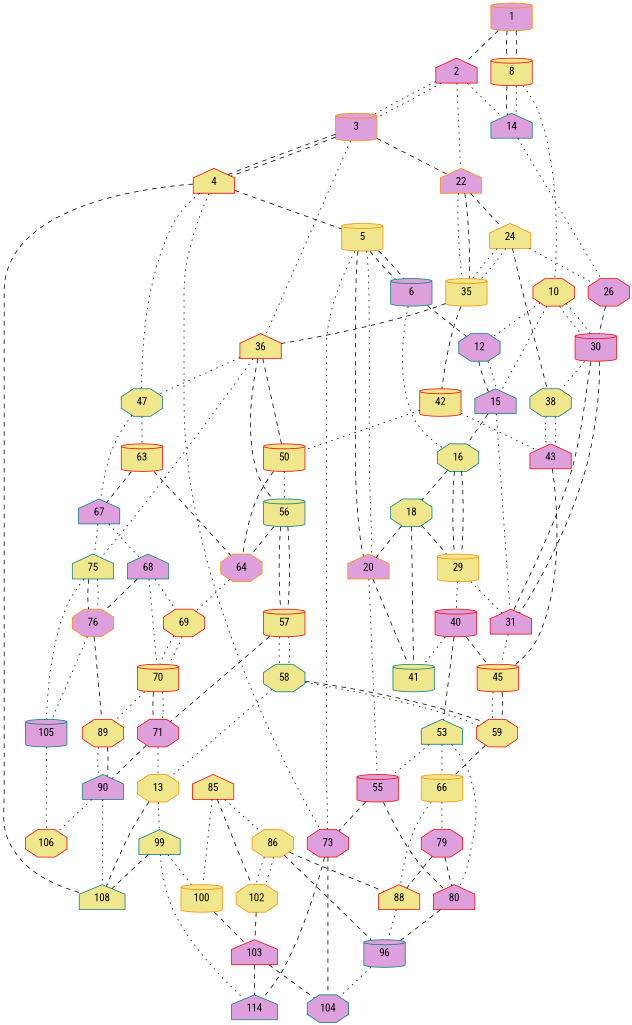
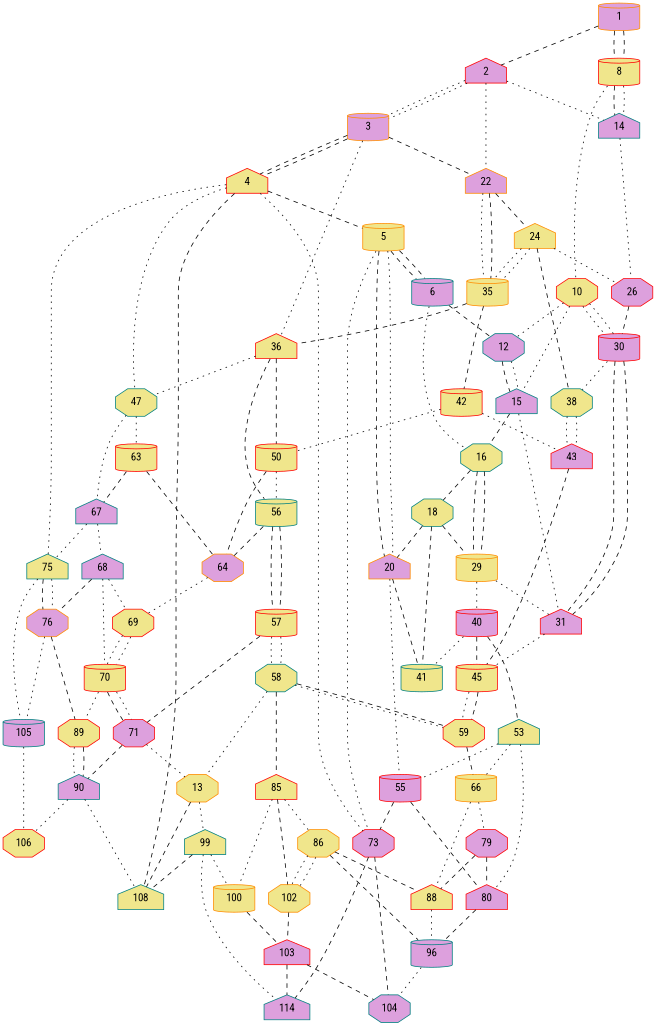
  graph {
    fontname="Roboto Condensed"
    node [color=red fillcolor=khaki fontname="Roboto Condensed" shape=cylinder style=filled]
    edge [fontname="Roboto Condensed" style=dotted]
    1 [color=darkorange fillcolor=plum]
    2 [fillcolor=plum shape=house super="+13"]
    8 [super="+9"]
    3 [color=darkorange fillcolor=plum super="+21"]
    14 [color=teal fillcolor=plum shape=house super="+27"]
    22 [color=darkorange fillcolor=plum shape=house super="+23"]
    10 [shape=octagon super="+11"]
    4 [shape=house super="+82"]
    36 [shape=house super="+48"]
    26 [fillcolor=plum shape=octagon]
    24 [color=darkorange shape=house super="+25"]
    35 [color=darkorange super="+37"]
    5 [color=darkorange]
    47 [color=teal shape=octagon super="+62"]
    73 [fillcolor=plum shape=octagon super="+113"]
    75 [color=teal shape=house super="+83"]
    108 [color=teal shape=house super="+110"]
    50 [super="+60"]
    56 [color=teal super="+61"]
    6 [color=teal fillcolor=plum super="+7"]
    20 [color=darkorange fillcolor=plum shape=house super="+52"]
    63
    67 [color=teal fillcolor=plum shape=house super="+74"]
    104 [color=teal fillcolor=plum shape=octagon]
    114 [color=teal fillcolor=plum shape=house]
    76 [color=darkorange fillcolor=plum shape=octagon super="+92"]
    105 [color=teal fillcolor=plum super="+109"]
    12 [color=teal fillcolor=plum shape=octagon]
    16 [color=teal shape=octagon super="+17"]
    41 [color=teal]
    55 [fillcolor=plum super="+72"]
    15 [color=teal fillcolor=plum shape=house super="+28"]
    18 [color=teal shape=octagon super="+19"]
    29 [color=darkorange super="+34"]
    30 [fillcolor=plum super="+33"]
    31 [fillcolor=plum shape=house super="+32"]
    38 [color=teal shape=octagon super="+39"]
    45 [super="+46"]
    40 [fillcolor=plum super="+49"]
    80 [fillcolor=plum shape=house super="+94"]
    42 [super="+51"]
    43 [fillcolor=plum shape=house super="+44"]
    53 [color=teal shape=house super="+54"]
    59 [shape=octagon]
    64 [color=darkorange fillcolor=plum shape=octagon super="+65"]
    66 [color=darkorange super="+78"]
    57
    68 [color=teal fillcolor=plum shape=house super="+77"]
    69 [shape=octagon]
    79 [fillcolor=plum shape=octagon]
    88 [shape=house super="+95"]
    96 [color=teal fillcolor=plum super="+97"]
    58 [color=teal shape=octagon super="+84"]
    71 [fillcolor=plum shape=octagon super="+91"]
    85 [shape=house super="+101"]
    n56 [color=darkorange label=13 shape=octagon super="+98"]
    90 [color=teal fillcolor=plum shape=house super="+107"]
    86 [color=darkorange shape=octagon super="+87"]
    100 [color=darkorange]
    102 [color=darkorange shape=octagon]
    99 [color=teal shape=house super="+111"]
    70 [super="+81"]
    89 [shape=octagon]
    106 [shape=octagon]
    103 [fillcolor=plum shape=house super="+112"]
    1 -- 2 [style=dashed]
    1 -- 8 [style=dashed]
    1 -- 8 [style=dashed]
    2 -- 3
    2 -- 3
    2 -- 14
    2 -- 22
    8 -- 14 [style=dashed weight=2]
    8 -- 14
    8 -- 10
    3 -- 22 [style=dashed]
    3 -- 4 [style=dashed]
    3 -- 4 [style=dashed]
    3 -- 36
    14 -- 26
    22 -- 24 [style=dashed]
    22 -- 35
    22 -- 35 [style=dashed]
    10 -- 12
    10 -- 15
    10 -- 30
    10 -- 30
    4 -- 5 [style=dashed]
    4 -- 47
    4 -- 73
-   36 -- 75
+   4 -- 75
    4 -- 108 [style=dashed]
    36 -- 47
    36 -- 50 [style=dashed]
    36 -- 56 [style=dashed]
    26 -- 30 [style=dashed]
    24 -- 26
    24 -- 35
    24 -- 35
    24 -- 38 [style=dashed]
    35 -- 36 [style=dashed]
    35 -- 42 [style=dashed]
    5 -- 73
    5 -- 6 [style=dashed]
    5 -- 6 [style=dashed]
    5 -- 20 [style=dashed]
    5 -- 20
    47 -- 63
    47 -- 67
    73 -- 104 [style=dashed]
    73 -- 114 [style=dashed]
    75 -- 76 [style=dashed]
    75 -- 76
    75 -- 105
    50 -- 56
    50 -- 64 [style=dashed]
    56 -- 64 [style=dashed]
    56 -- 57 [style=dashed]
    56 -- 57 [style=dashed]
    6 -- 12 [style=dashed]
    6 -- 16
    20 -- 41 [style=dashed]
    20 -- 55
    63 -- 67 [style=dashed]
    63 -- 64 [style=dashed]
    67 -- 75
    67 -- 68
    76 -- 105
    76 -- 89 [style=dashed]
    105 -- 106 [weight=2]
    12 -- 15 [style=dashed]
    12 -- 15
    16 -- 18 [style=dashed]
    16 -- 29 [style=dashed]
    16 -- 29 [style=dashed]
    55 -- 73 [style=dashed]
    55 -- 80 [style=dashed]
    15 -- 16 [style=dashed]
    15 -- 31
    18 -- 20 [style=dashed]
    18 -- 41 [style=dashed]
    18 -- 29 [style=dashed]
    29 -- 31
    29 -- 40
    30 -- 31 [style=dashed]
    30 -- 31 [style=dashed]
    30 -- 38
    31 -- 45
    38 -- 43 [weight=2]
    38 -- 43
    45 -- 59
    45 -- 59 [style=dashed]
    40 -- 41
    40 -- 45 [style=dashed]
    40 -- 53 [style=dashed]
    80 -- 96 [style=dashed]
    42 -- 50
    42 -- 43
    43 -- 45 [style=dashed]
    53 -- 55
    53 -- 80
    53 -- 66
    59 -- 66 [style=dashed]
    64 -- 69
    66 -- 79
    66 -- 88
    57 -- 58
    57 -- 58
    57 -- 71 [style=dashed]
    68 -- 76 [style=dashed]
    68 -- 69
    68 -- 70
    69 -- 70
    69 -- 70
    79 -- 80 [style=dashed]
    79 -- 88 [style=dashed]
    88 -- 96
    96 -- 104
    58 -- 59
    58 -- 59 [style=dashed]
+   58 -- 85 [style=dashed]
    58 -- n56
    71 -- n56
    71 -- 90 [style=dashed]
    85 -- 86
    85 -- 100
    85 -- 102 [style=dashed]
    n56 -- 108 [style=dashed]
    n56 -- 99
    90 -- 108
    90 -- 106
    86 -- 88 [style=dashed]
    86 -- 96 [style=dashed]
    86 -- 102
    86 -- 102
    100 -- 103 [style=dashed]
    102 -- 103 [style=dashed]
    99 -- 108 [style=dashed]
    99 -- 114
    99 -- 100
    70 -- 71 [style=dashed]
    70 -- 71
    70 -- 89
    89 -- 90
    89 -- 90 [style=dashed]
    103 -- 104 [style=dashed]
    103 -- 114 [style=dashed]
  }
